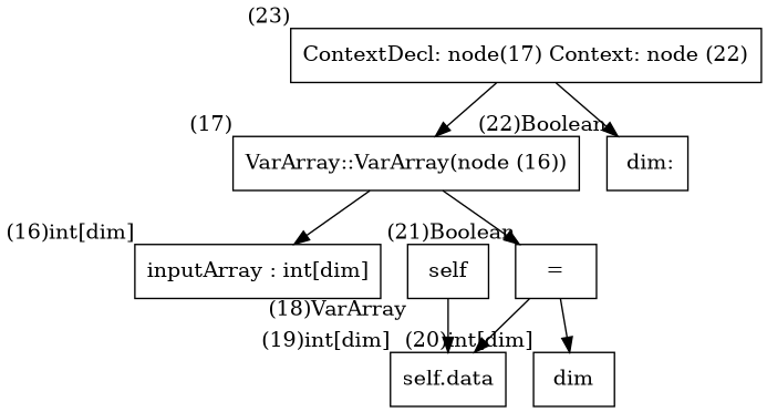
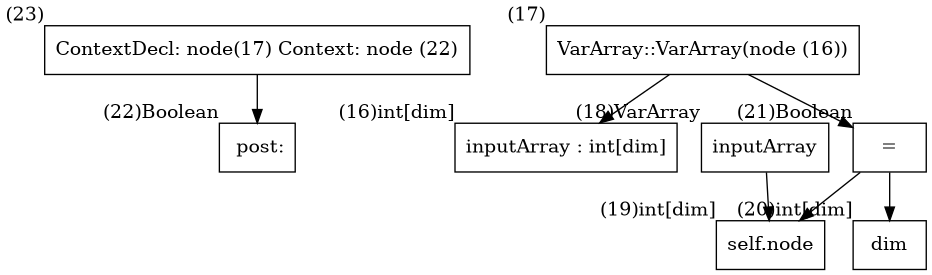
  digraph {
    node [shape=box]
    n1 [label="ContextDecl: node(17) Context: node (22)" xlabel="(23)"]
    n2 [label="VarArray::VarArray(node (16))" xlabel="(17)"]
-   n3 [label=" dim:" xlabel="(22)Boolean"]
+   n3 [label=" post:" xlabel="(22)Boolean"]
    n4 [label="inputArray : int[dim]" xlabel="(16)int[dim]"]
    n5 [label="=" xlabel="(21)Boolean"]
-   n6 [label="self.data" xlabel="(19)int[dim]"]
+   n6 [label="self.node" xlabel="(19)int[dim]"]
    n7 [label=dim xlabel="(20)int[dim]"]
-   n8 [label=self xlabel="(18)VarArray"]
-   n1 -> n2
+   n8 [label=inputArray xlabel="(18)VarArray"]
    n1 -> n3
    n2 -> n4
    n2 -> n5
    n5 -> n6
    n5 -> n7
    n8 -> n6
  }
